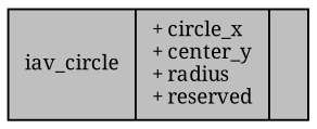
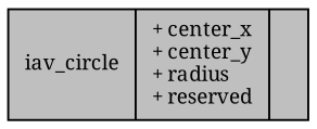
  digraph {
    rankdir=LR
    fontname="Noto Serif"
-   n1 [color=black fillcolor=grey75 fontcolor=black fontname="Noto Serif" fontsize=10 height=0.2 label="{iav_circle\n|+ circle_x\l+ center_y\l+ radius\l+ reserved\l|}" shape=record style=filled width=0.4]
+   n1 [color=black fillcolor=grey75 fontcolor=black fontname="Noto Serif" fontsize=10 height=0.2 label="{iav_circle\n|+ center_x\l+ center_y\l+ radius\l+ reserved\l|}" shape=record style=filled width=0.4]
  }
